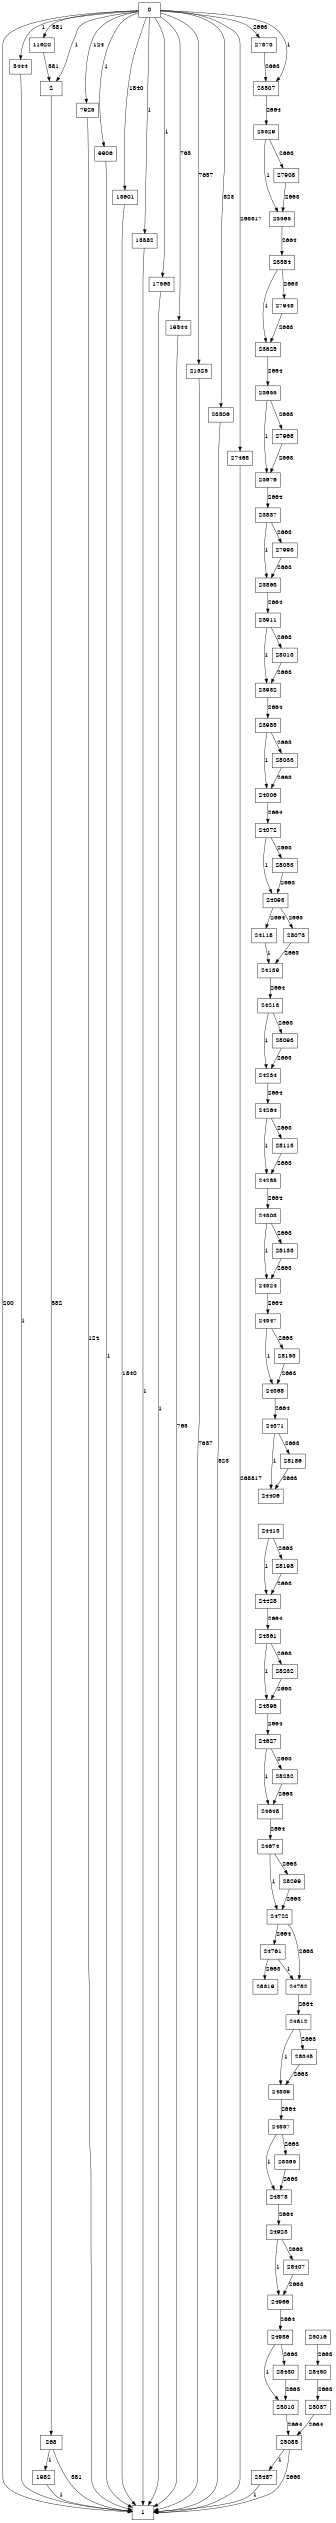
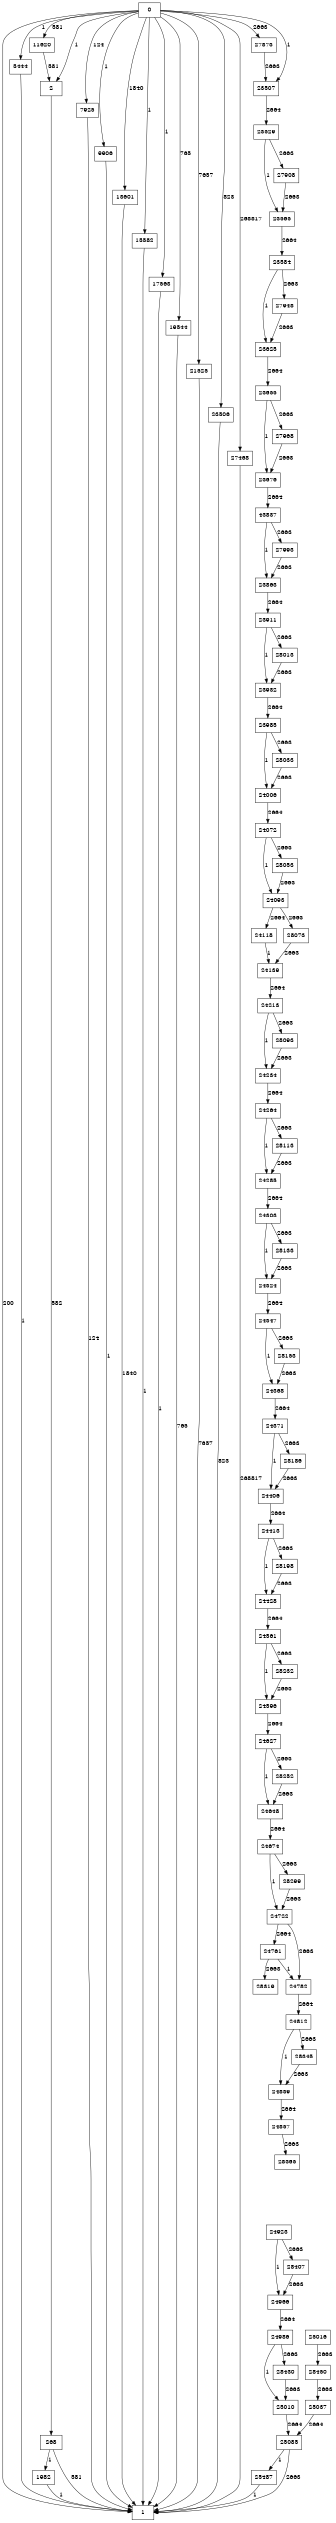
  digraph {
    rankdir=TB
    node [shape=rectangle]
    2
    268
    1
    1982
    n5 [label=5444]
    7925
    9906
    11620
    13601
    15582
    17563
    19544
    21525
    23506
    23507
    23529
    23565
    27908
    23584
    23625
    27948
    23655
    23676
    27968
-   23837
+   23837 [label=43837]
    23863
    27993
    23911
    23932
    28013
    23985
    24006
    28033
    24072
    24093
    28053
    24118
    28073
    24139
    24213
    24234
    28093
    24264
    24285
    28113
    24303
    24324
    28133
    24347
    24368
    28153
    24371
    24406
    28186
    24413
    24428
    28198
    24561
    24596
    28232
    24627
    24648
    28252
    24674
    24722
    28299
    24761
    24782
    28319
    24812
    24839
    28345
    24857
-   24878
    28365
    24923
    24966
    28407
    24986
    25010
    28430
    25085
    25016
    28450
    25037
    25487
    27468
    27873
    0
    2 -> 268 [label=582]
    268 -> 1 [label=581]
    268 -> 1982 [label=1]
    1982 -> 1 [label=1]
    n5 -> 1 [label=1]
    7925 -> 1 [label=124]
    9906 -> 1 [label=1]
    11620 -> 2 [label=581]
    13601 -> 1 [label=1840]
    15582 -> 1 [label=1]
    17563 -> 1 [label=1]
    19544 -> 1 [label=765]
    21525 -> 1 [label=7657]
    23506 -> 1 [label=823]
    23507 -> 23529 [label=2664]
    23529 -> 23565 [label=1]
    23529 -> 27908 [label=2663]
    23565 -> 23584 [label=2664]
    27908 -> 23565 [label=2663]
    23584 -> 23625 [label=1]
    23584 -> 27948 [label=2663]
    23625 -> 23655 [label=2664]
    27948 -> 23625 [label=2663]
    23655 -> 23676 [label=1]
    23655 -> 27968 [label=2663]
    23676 -> 23837 [label=2664]
    27968 -> 23676 [label=2663]
    23837 -> 23863 [label=1]
    23837 -> 27993 [label=2663]
    23863 -> 23911 [label=2664]
    27993 -> 23863 [label=2663]
    23911 -> 23932 [label=1]
    23911 -> 28013 [label=2663]
    23932 -> 23985 [label=2664]
    28013 -> 23932 [label=2663]
    23985 -> 24006 [label=1]
    23985 -> 28033 [label=2663]
    24006 -> 24072 [label=2664]
    28033 -> 24006 [label=2663]
    24072 -> 24093 [label=1]
    24072 -> 28053 [label=2663]
    24093 -> 24118 [label=2664]
    24093 -> 28073 [label=2663]
    28053 -> 24093 [label=2663]
    24118 -> 24139 [label=1]
    28073 -> 24139 [label=2663]
    24139 -> 24213 [label=2664]
    24213 -> 24234 [label=1]
    24213 -> 28093 [label=2663]
    24234 -> 24264 [label=2664]
    28093 -> 24234 [label=2663]
    24264 -> 24285 [label=1]
    24264 -> 28113 [label=2663]
    24285 -> 24303 [label=2664]
    28113 -> 24285 [label=2663]
    24303 -> 24324 [label=1]
    24303 -> 28133 [label=2663]
    24324 -> 24347 [label=2664]
    28133 -> 24324 [label=2663]
    24347 -> 24368 [label=1]
    24347 -> 28153 [label=2663]
    24368 -> 24371 [label=2664]
    28153 -> 24368 [label=2663]
    24371 -> 24406 [label=1]
    24371 -> 28186 [label=2663]
+   24406 -> 24413 [label=2664]
    28186 -> 24406 [label=2663]
    24413 -> 24428 [label=1]
    24413 -> 28198 [label=2663]
    24428 -> 24561 [label=2664]
    28198 -> 24428 [label=2663]
    24561 -> 24596 [label=1]
    24561 -> 28232 [label=2663]
    24596 -> 24627 [label=2664]
    28232 -> 24596 [label=2663]
    24627 -> 24648 [label=1]
    24627 -> 28252 [label=2663]
    24648 -> 24674 [label=2664]
    28252 -> 24648 [label=2663]
    24674 -> 24722 [label=1]
    24674 -> 28299 [label=2663]
    24722 -> 24761 [label=2664]
    24722 -> 24782 [label=2663]
    28299 -> 24722 [label=2663]
    24761 -> 24782 [label=1]
    24761 -> 28319 [label=2663]
    24782 -> 24812 [label=2664]
    24812 -> 24839 [label=1]
    24812 -> 28345 [label=2663]
    24839 -> 24857 [label=2664]
    28345 -> 24839 [label=2663]
-   24857 -> 24878 [label=1]
    24857 -> 28365 [label=2663]
-   24878 -> 24923 [label=2664]
-   28365 -> 24878 [label=2663]
    24923 -> 24966 [label=1]
    24923 -> 28407 [label=2663]
    24966 -> 24986 [label=2664]
    28407 -> 24966 [label=2663]
    24986 -> 25010 [label=1]
    24986 -> 28430 [label=2663]
    25010 -> 25085 [label=2664]
    28430 -> 25010 [label=2663]
    25085 -> 1 [label=2663]
    25085 -> 25487 [label=1]
    25016 -> 28450 [label=2663]
    28450 -> 25037 [label=2663]
    25037 -> 25085 [label=2664]
    25487 -> 1 [label=1]
    27468 -> 1 [label=268817]
    27873 -> 23507 [label=2663]
    0 -> 2 [label=1]
    0 -> 1 [label=200]
    0 -> n5 [label=1]
    0 -> 7925 [label=124]
    0 -> 9906 [label=1]
    0 -> 11620 [label=581]
    0 -> 13601 [label=1840]
    0 -> 15582 [label=1]
    0 -> 17563 [label=1]
    0 -> 19544 [label=765]
    0 -> 21525 [label=7657]
    0 -> 23506 [label=823]
    0 -> 23507 [label=1]
    0 -> 27468 [label=268817]
    0 -> 27873 [label=2663]
  }
